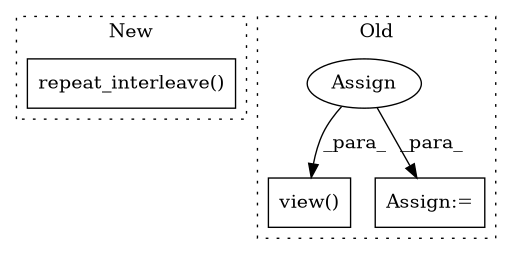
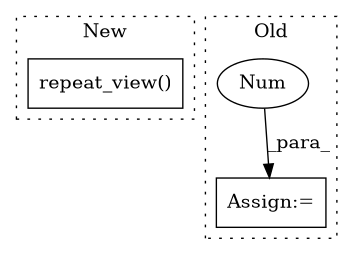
  digraph {
    node [a=75 shape=box]
-   n1 [l="20,8" label="repeat_interleave()" s="14593,14625"]
-   n2 [l="9,1" label="view()" s="14441,14478"]
-   n3 [a=76 l=2 label=Assign s=14450 shape=ellipse]
+   n1 [l="20,8" label="repeat_view()" s="14593,14625"]
+   n3 [a=76 l=2 label=Num s=14450 shape=ellipse]
    n4 [a=68 l=3 label="Assign:=" s=14437]
    subgraph cluster_1 {
      label=New
      style=dotted
      n1
    }
    subgraph cluster_2 {
      label=Old
      style=dotted
-     n2
      n3
      n4
    }
-   n3 -> n2 [label=_para_]
    n3 -> n4 [label=_para_]
  }
